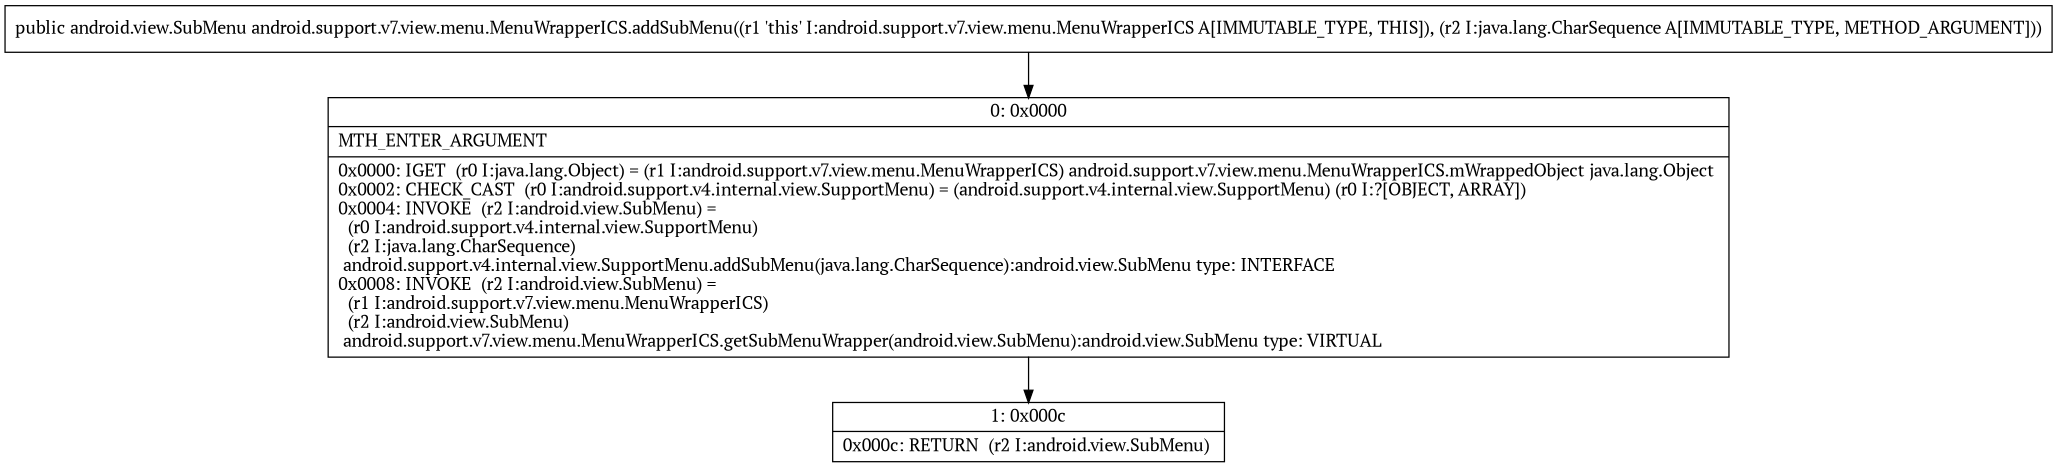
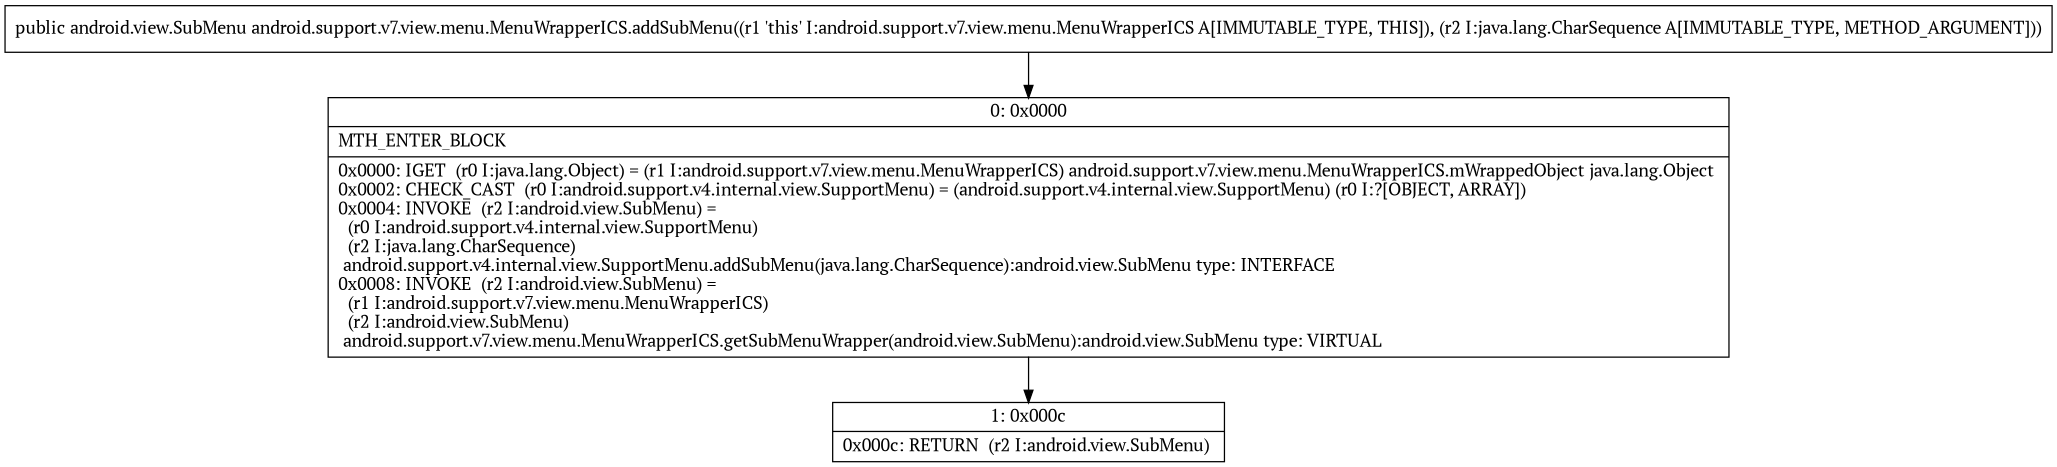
  digraph {
    fontname="PT Serif"
    node [shape=record fontname="PT Serif"]
    edge [fontname="PT Serif"]
-   n1 [label="{0\:\ 0x0000|MTH_ENTER_ARGUMENT\l|0x0000: IGET  (r0 I:java.lang.Object) = (r1 I:android.support.v7.view.menu.MenuWrapperICS) android.support.v7.view.menu.MenuWrapperICS.mWrappedObject java.lang.Object \l0x0002: CHECK_CAST  (r0 I:android.support.v4.internal.view.SupportMenu) = (android.support.v4.internal.view.SupportMenu) (r0 I:?[OBJECT, ARRAY]) \l0x0004: INVOKE  (r2 I:android.view.SubMenu) = \l  (r0 I:android.support.v4.internal.view.SupportMenu)\l  (r2 I:java.lang.CharSequence)\l android.support.v4.internal.view.SupportMenu.addSubMenu(java.lang.CharSequence):android.view.SubMenu type: INTERFACE \l0x0008: INVOKE  (r2 I:android.view.SubMenu) = \l  (r1 I:android.support.v7.view.menu.MenuWrapperICS)\l  (r2 I:android.view.SubMenu)\l android.support.v7.view.menu.MenuWrapperICS.getSubMenuWrapper(android.view.SubMenu):android.view.SubMenu type: VIRTUAL \l}"]
+   n1 [label="{0\:\ 0x0000|MTH_ENTER_BLOCK\l|0x0000: IGET  (r0 I:java.lang.Object) = (r1 I:android.support.v7.view.menu.MenuWrapperICS) android.support.v7.view.menu.MenuWrapperICS.mWrappedObject java.lang.Object \l0x0002: CHECK_CAST  (r0 I:android.support.v4.internal.view.SupportMenu) = (android.support.v4.internal.view.SupportMenu) (r0 I:?[OBJECT, ARRAY]) \l0x0004: INVOKE  (r2 I:android.view.SubMenu) = \l  (r0 I:android.support.v4.internal.view.SupportMenu)\l  (r2 I:java.lang.CharSequence)\l android.support.v4.internal.view.SupportMenu.addSubMenu(java.lang.CharSequence):android.view.SubMenu type: INTERFACE \l0x0008: INVOKE  (r2 I:android.view.SubMenu) = \l  (r1 I:android.support.v7.view.menu.MenuWrapperICS)\l  (r2 I:android.view.SubMenu)\l android.support.v7.view.menu.MenuWrapperICS.getSubMenuWrapper(android.view.SubMenu):android.view.SubMenu type: VIRTUAL \l}"]
    n2 [label="{1\:\ 0x000c|0x000c: RETURN  (r2 I:android.view.SubMenu) \l}"]
    n3 [label="{public android.view.SubMenu android.support.v7.view.menu.MenuWrapperICS.addSubMenu((r1 'this' I:android.support.v7.view.menu.MenuWrapperICS A[IMMUTABLE_TYPE, THIS]), (r2 I:java.lang.CharSequence A[IMMUTABLE_TYPE, METHOD_ARGUMENT])) }"]
    n1 -> n2
    n3 -> n1
  }
